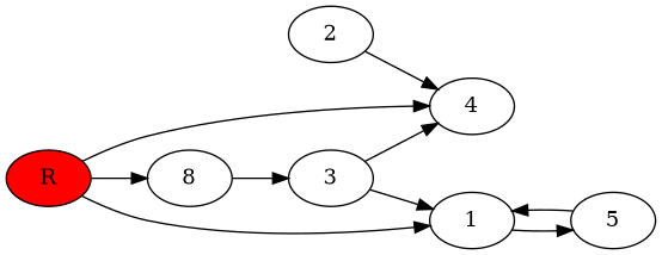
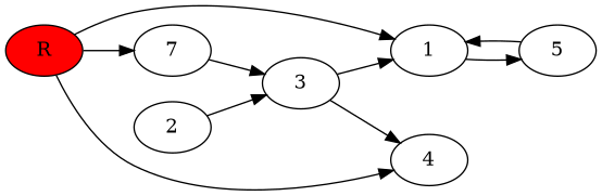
  digraph {
    rankdir=LR
    1
    5
    2
    4
    3
-   7 [label=8]
+   7
    R [fillcolor="#ff0000" style=filled]
    1 -> 5
    5 -> 1
-   2 -> 4
+   2 -> 3
    3 -> 1
    3 -> 4
    7 -> 3
    R -> 1
    R -> 4
    R -> 7
  }
